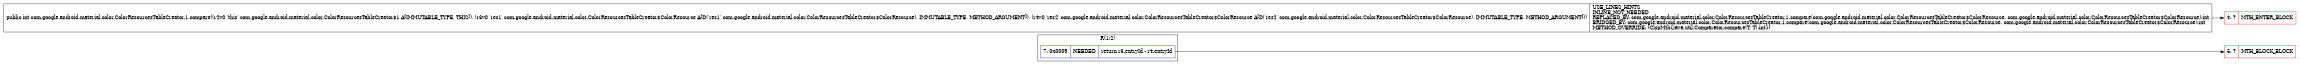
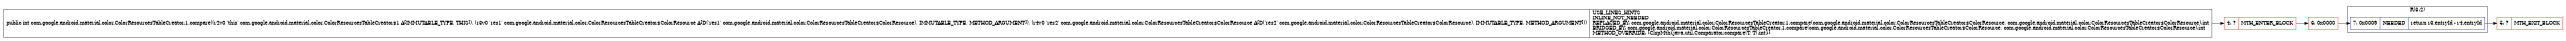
  digraph {
    rankdir=LR
    node [color=red shape=record]
    n1 [color=blue label="{7\:\ 0x0009|NEEDED\l|return r3.entryId \- r4.entryId\l}"]
-   n2 [label="{5\:\ ?|MTH_BLOCK_BLOCK\l}"]
+   n2 [label="{5\:\ ?|MTH_EXIT_BLOCK\l}"]
    n3 [label="{4\:\ ?|MTH_ENTER_BLOCK\l}"]
+   n4 [label="{6\:\ 0x0000}"]
    n5 [label="{public int com.google.android.material.color.ColorResourcesTableCreator.1.compare((r2v0 'this' com.google.android.material.color.ColorResourcesTableCreator$1 A[IMMUTABLE_TYPE, THIS]), (r3v0 'res1' com.google.android.material.color.ColorResourcesTableCreator$ColorResource A[D('res1' com.google.android.material.color.ColorResourcesTableCreator$ColorResource), IMMUTABLE_TYPE, METHOD_ARGUMENT]), (r4v0 'res2' com.google.android.material.color.ColorResourcesTableCreator$ColorResource A[D('res2' com.google.android.material.color.ColorResourcesTableCreator$ColorResource), IMMUTABLE_TYPE, METHOD_ARGUMENT]))  | USE_LINES_HINTS\lINLINE_NOT_NEEDED\lREPLACED_BY: com.google.android.material.color.ColorResourcesTableCreator.1.compare(com.google.android.material.color.ColorResourcesTableCreator$ColorResource, com.google.android.material.color.ColorResourcesTableCreator$ColorResource):int\lBRIDGED_BY: com.google.android.material.color.ColorResourcesTableCreator.1.compare(com.google.android.material.color.ColorResourcesTableCreator$ColorResource, com.google.android.material.color.ColorResourcesTableCreator$ColorResource):int\lMETHOD_OVERRIDE: [ClspMth\{java.util.Comparator.compare(T, T):int\}]\l}" color=""]
    subgraph cluster_1 {
-     label="R(1:2)"
+     label="R(3:2)"
      n1
    }
    n1 -> n2
+   n3 -> n4
+   n4 -> n1
    n5 -> n3
  }
